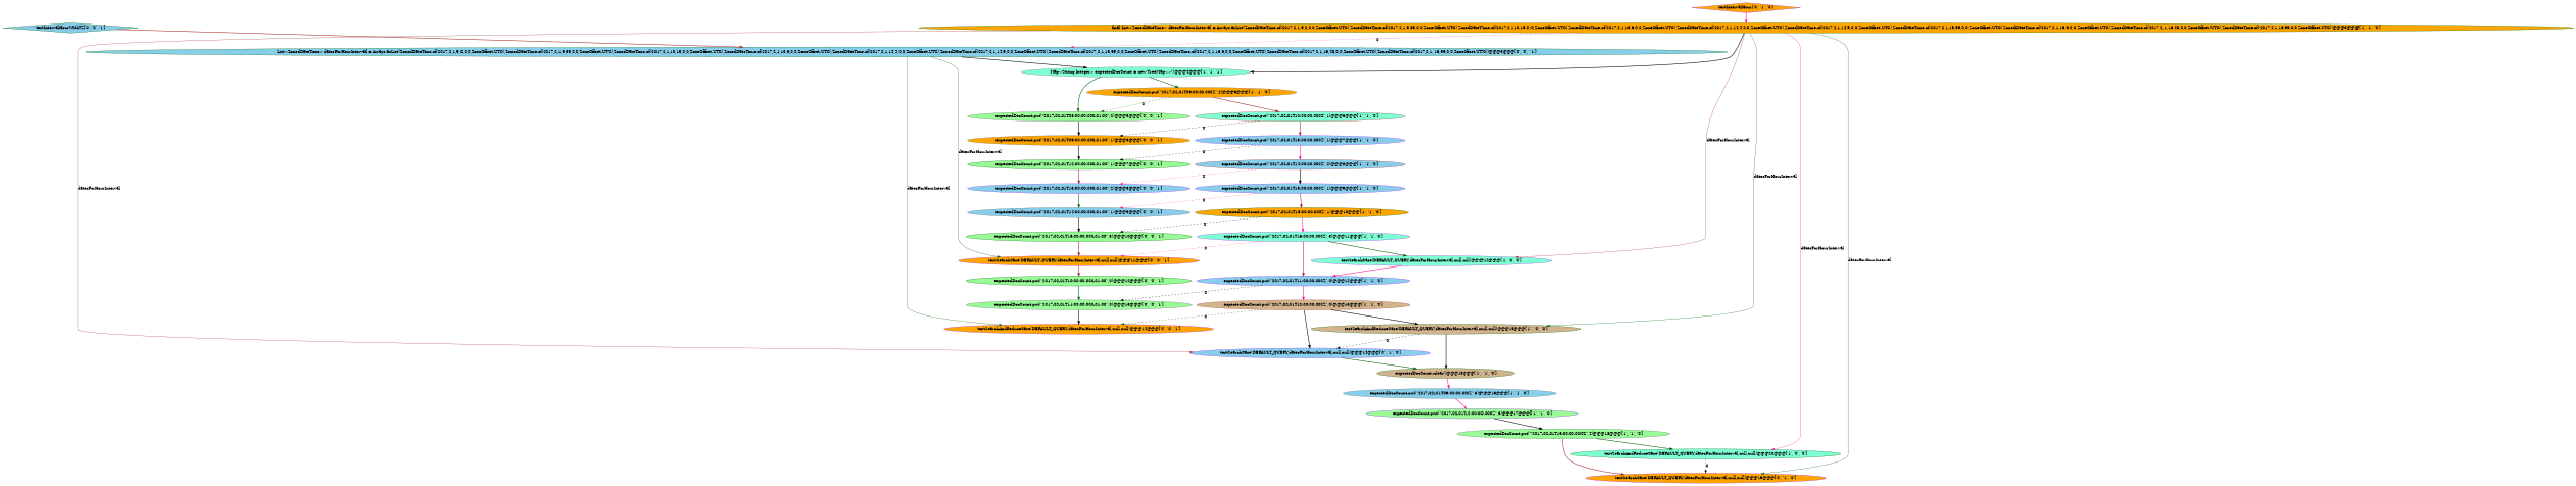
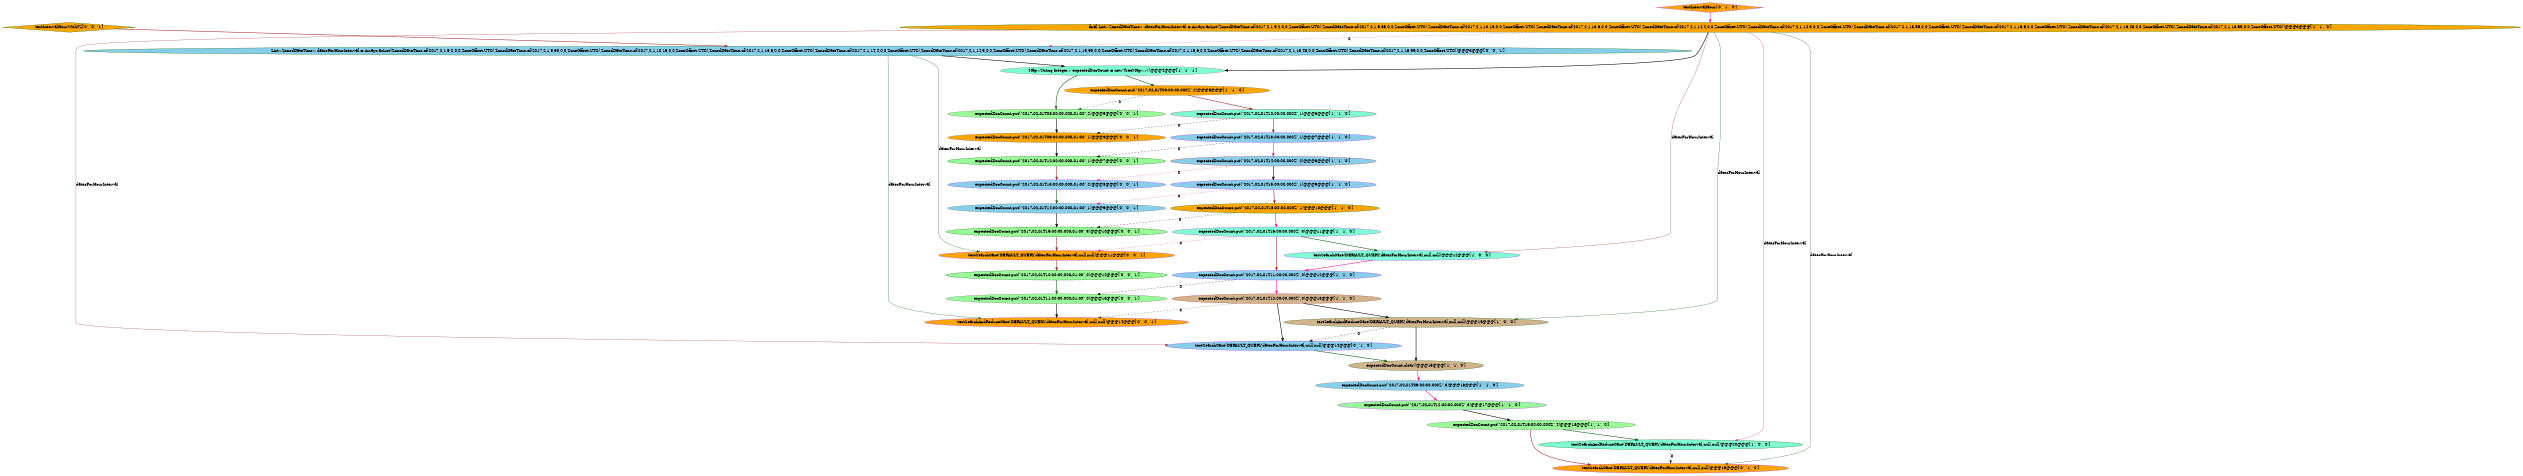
  digraph {
    node [color=purple fillcolor=skyblue shape=ellipse style=filled]
    edge [color=black style=bold]
    n1 [fillcolor=orange label="testSearchAndReduceCase(DEFAULT_QUERY,datesForHourInterval,null,null)@@@14@@@['0', '0', '1']"]
    n2 [color=gray40 label="expectedDocCount.put(\"2017-02-01T14:00:00.000-01:00\",1)@@@9@@@['0', '0', '1']"]
    n3 [color=darkgreen fillcolor=palegreen label="expectedDocCount.put(\"2017-02-01T15:00:00.000-01:00\",3)@@@10@@@['0', '0', '1']"]
    n4 [fillcolor=orange label="testSearchCase(DEFAULT_QUERY,datesForHourInterval,null,null)@@@11@@@['0', '0', '1']"]
    n5 [color=darkgreen fillcolor=orange label="final List<ZonedDateTime> datesForHourInterval = Arrays.asList(ZonedDateTime.of(2017,2,1,9,2,0,0,ZoneOffset.UTC),ZonedDateTime.of(2017,2,1,9,35,0,0,ZoneOffset.UTC),ZonedDateTime.of(2017,2,1,10,15,0,0,ZoneOffset.UTC),ZonedDateTime.of(2017,2,1,13,6,0,0,ZoneOffset.UTC),ZonedDateTime.of(2017,2,1,14,4,0,0,ZoneOffset.UTC),ZonedDateTime.of(2017,2,1,14,5,0,0,ZoneOffset.UTC),ZonedDateTime.of(2017,2,1,15,59,0,0,ZoneOffset.UTC),ZonedDateTime.of(2017,2,1,16,6,0,0,ZoneOffset.UTC),ZonedDateTime.of(2017,2,1,16,48,0,0,ZoneOffset.UTC),ZonedDateTime.of(2017,2,1,16,59,0,0,ZoneOffset.UTC))@@@3@@@['1', '1', '0']"]
    n6 [label="testSearchCase(DEFAULT_QUERY,datesForHourInterval,null,null)@@@14@@@['0', '1', '0']"]
    n7 [color=darkgreen fillcolor=tan label="testSearchAndReduceCase(DEFAULT_QUERY,datesForHourInterval,null,null)@@@15@@@['1', '0', '0']"]
    n8 [color=gray40 fillcolor=aquamarine label="Map<String,Integer> expectedDocCount = new TreeMap<>()@@@4@@@['1', '1', '1']"]
    n9 [fillcolor=aquamarine label="testSearchCase(DEFAULT_QUERY,datesForHourInterval,null,null)@@@12@@@['1', '0', '0']"]
    n10 [color=darkgreen label="List<ZonedDateTime> datesForHourInterval = Arrays.asList(ZonedDateTime.of(2017,2,1,9,2,0,0,ZoneOffset.UTC),ZonedDateTime.of(2017,2,1,9,35,0,0,ZoneOffset.UTC),ZonedDateTime.of(2017,2,1,10,15,0,0,ZoneOffset.UTC),ZonedDateTime.of(2017,2,1,13,6,0,0,ZoneOffset.UTC),ZonedDateTime.of(2017,2,1,14,4,0,0,ZoneOffset.UTC),ZonedDateTime.of(2017,2,1,14,5,0,0,ZoneOffset.UTC),ZonedDateTime.of(2017,2,1,15,59,0,0,ZoneOffset.UTC),ZonedDateTime.of(2017,2,1,16,6,0,0,ZoneOffset.UTC),ZonedDateTime.of(2017,2,1,16,48,0,0,ZoneOffset.UTC),ZonedDateTime.of(2017,2,1,16,59,0,0,ZoneOffset.UTC))@@@3@@@['0', '0', '1']"]
    n11 [fillcolor=orange label="testSearchCase(DEFAULT_QUERY,datesForHourInterval,null,null)@@@19@@@['0', '1', '0']"]
    n12 [color=darkgreen fillcolor=aquamarine label="testSearchAndReduceCase(DEFAULT_QUERY,datesForHourInterval,null,null)@@@20@@@['1', '0', '0']"]
    n13 [color=gray40 fillcolor=orange label="expectedDocCount.put(\"2017-02-01T09:00:00.000Z\",2)@@@5@@@['1', '1', '0']"]
    n14 [color=brown fillcolor=aquamarine label="expectedDocCount.put(\"2017-02-01T10:00:00.000Z\",1)@@@6@@@['1', '1', '0']"]
    n15 [color=gray40 fillcolor=palegreen label="expectedDocCount.put(\"2017-02-01T08:00:00.000-01:00\",2)@@@5@@@['0', '0', '1']"]
    n16 [label="expectedDocCount.put(\"2017-02-01T13:00:00.000Z\",1)@@@7@@@['1', '1', '0']"]
    n17 [color=gray40 fillcolor=orange label="expectedDocCount.put(\"2017-02-01T09:00:00.000-01:00\",1)@@@6@@@['0', '0', '1']"]
    n18 [fillcolor=palegreen label="expectedDocCount.put(\"2017-02-01T12:00:00.000Z\",3)@@@17@@@['1', '1', '0']"]
    n19 [color=gray40 fillcolor=palegreen label="expectedDocCount.put(\"2017-02-01T15:00:00.000Z\",4)@@@18@@@['1', '1', '0']"]
    n20 [color=darkgreen fillcolor=palegreen label="expectedDocCount.put(\"2017-02-01T12:00:00.000-01:00\",1)@@@7@@@['0', '0', '1']"]
    n21 [color=brown label="expectedDocCount.put(\"2017-02-01T14:00:00.000Z\",2)@@@8@@@['1', '1', '0']"]
    n22 [label="expectedDocCount.put(\"2017-02-01T13:00:00.000-01:00\",2)@@@8@@@['0', '0', '1']"]
    n23 [label="expectedDocCount.put(\"2017-02-01T15:00:00.000Z\",1)@@@9@@@['1', '1', '0']"]
    n24 [color=darkgreen fillcolor=palegreen label="expectedDocCount.put(\"2017-02-01T10:00:00.000-01:00\",0)@@@12@@@['0', '0', '1']"]
    n25 [color=gray40 fillcolor=palegreen label="expectedDocCount.put(\"2017-02-01T11:00:00.000-01:00\",0)@@@13@@@['0', '0', '1']"]
    n26 [color=darkgreen fillcolor=tan label="expectedDocCount.clear()@@@15@@@['1', '1', '0']"]
    n27 [color=gray40 label="expectedDocCount.put(\"2017-02-01T09:00:00.000Z\",3)@@@16@@@['1', '1', '0']"]
    n28 [label="expectedDocCount.put(\"2017-02-01T11:00:00.000Z\",0)@@@12@@@['1', '1', '0']"]
-   n29 [color=darkgreen label="testIntervalHourWithTZ['0', '0', '1']" shape=diamond]
+   n29 [color=darkgreen fillcolor=orange label="testIntervalHourWithTZ['0', '0', '1']" shape=diamond]
    n30 [color=brown fillcolor=tan label="expectedDocCount.put(\"2017-02-01T12:00:00.000Z\",0)@@@13@@@['1', '1', '0']"]
    n31 [fillcolor=orange label="testIntervalHour['0', '1', '0']" shape=diamond]
    n32 [color=darkgreen fillcolor=orange label="expectedDocCount.put(\"2017-02-01T15:00:00.000Z\",1)@@@10@@@['1', '1', '0']"]
    n33 [fillcolor=aquamarine label="expectedDocCount.put(\"2017-02-01T16:00:00.000Z\",3)@@@11@@@['1', '1', '0']"]
    n2 -> n3
    n3 -> n4 [color=brown]
    n4 -> n24 [color=brown]
    n5 -> n6 [color=brown label=datesForHourInterval style=solid]
    n5 -> n7 [color=darkgreen label=datesForHourInterval style=solid]
    n5 -> n8
    n5 -> n9 [color=brown label=datesForHourInterval style=solid]
    n5 -> n10 [color=deeppink label=0 style=dashed]
    n5 -> n11 [color=darkgreen label=datesForHourInterval style=solid]
    n5 -> n12 [color=deeppink label=datesForHourInterval style=solid]
    n6 -> n26 [color=darkgreen]
    n7 -> n6 [label=0 style=dashed]
    n7 -> n26
    n8 -> n13 [color=darkgreen]
    n8 -> n15 [color=darkgreen]
    n9 -> n28 [color=deeppink]
    n10 -> n1 [color=darkgreen label=datesForHourInterval style=solid]
    n10 -> n4 [color=darkgreen label=datesForHourInterval style=solid]
    n10 -> n8
    n12 -> n11 [label=0 style=dashed]
    n13 -> n14 [color=brown]
    n13 -> n15 [color=darkgreen label=0 style=dashed]
    n14 -> n16 [color=brown]
    n14 -> n17 [label=0 style=dashed]
    n15 -> n17
    n16 -> n20 [label=0 style=dashed]
    n16 -> n21 [color=deeppink]
    n17 -> n20
    n18 -> n19
    n19 -> n11 [color=brown]
    n19 -> n12 [color=darkgreen]
    n20 -> n22 [color=brown]
    n21 -> n22 [color=deeppink label=0 style=dashed]
    n21 -> n23
    n22 -> n2 [color=darkgreen]
    n23 -> n2 [color=deeppink label=0 style=dashed]
    n23 -> n32 [color=brown]
    n24 -> n25 [color=darkgreen]
    n25 -> n1
    n26 -> n27 [color=deeppink]
    n27 -> n18 [color=deeppink]
    n28 -> n25 [label=0 style=dashed]
    n28 -> n30 [color=deeppink]
    n29 -> n10 [color=brown]
    n30 -> n1 [color=darkgreen label=0 style=dashed]
    n30 -> n6
    n30 -> n7
    n31 -> n5 [color=deeppink]
    n32 -> n3 [label=0 style=dashed]
    n32 -> n33 [color=deeppink]
    n33 -> n4 [color=deeppink label=0 style=dashed]
    n33 -> n9 [color=darkgreen]
    n33 -> n28 [color=brown]
  }
